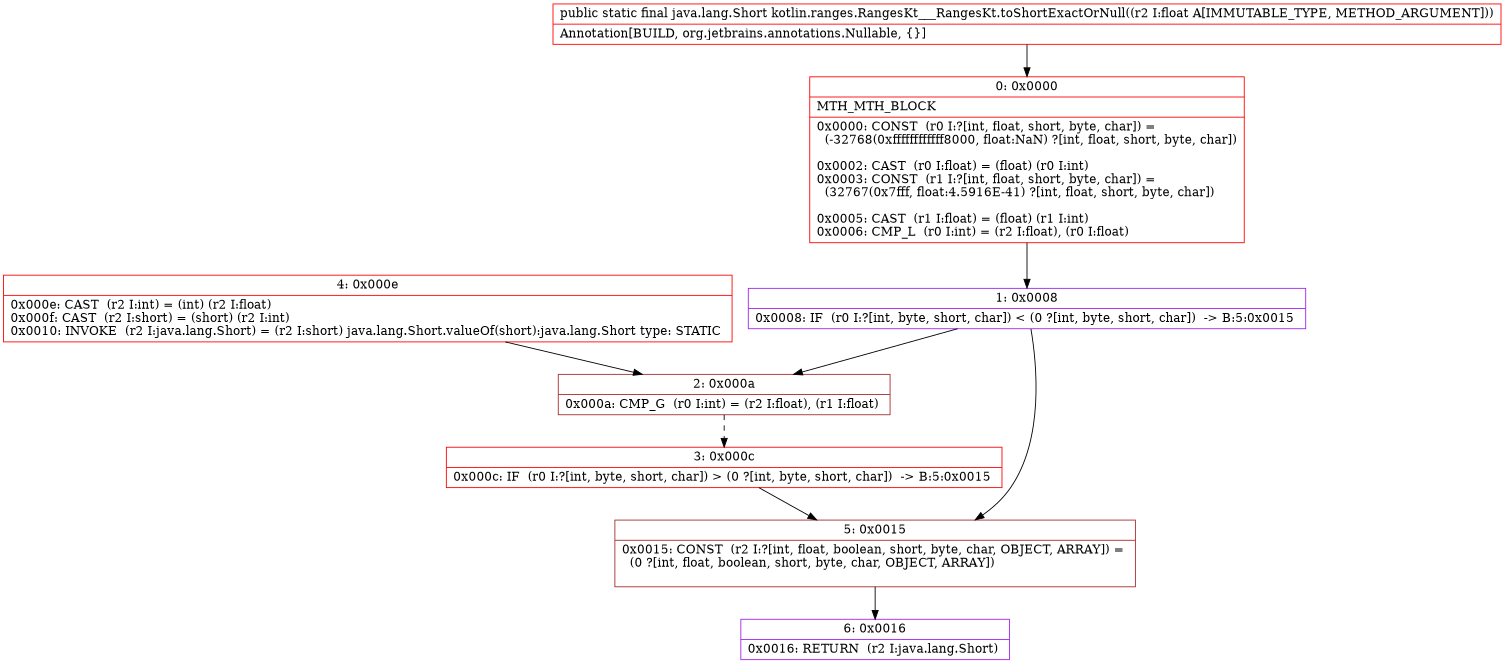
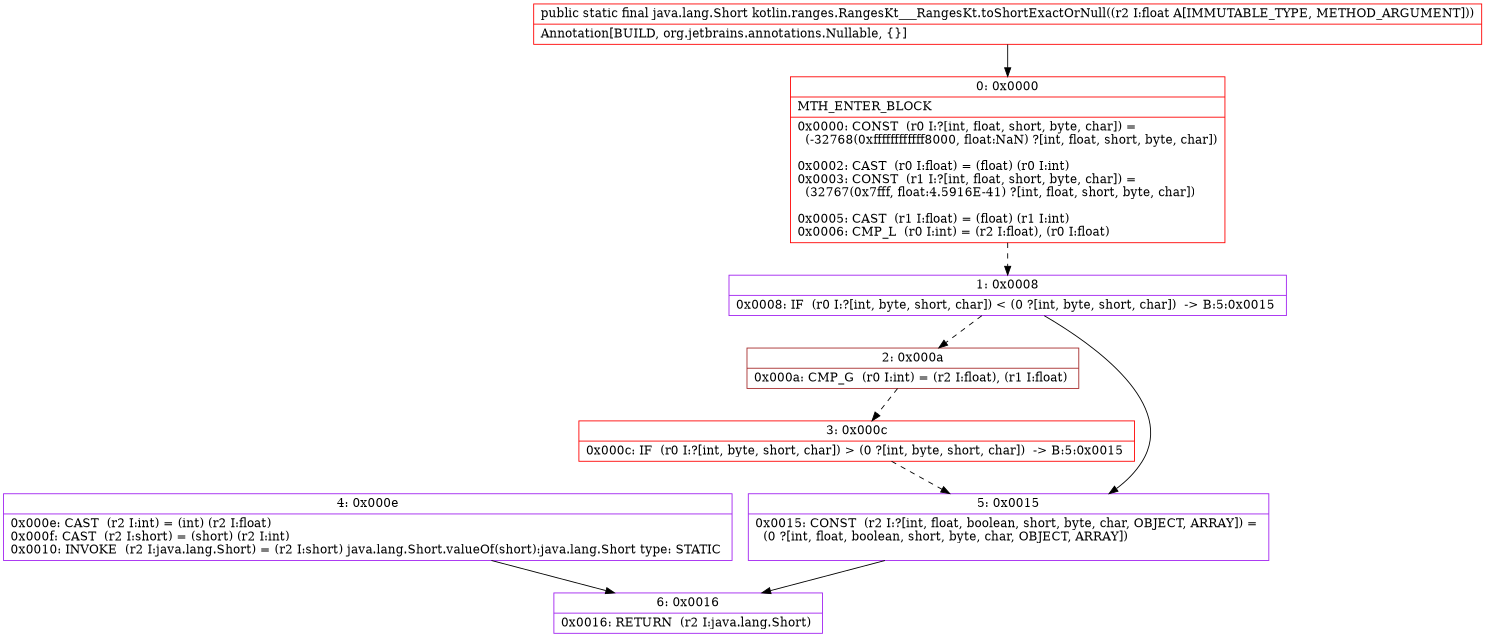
  digraph {
    node [color=red shape=record]
-   n1 [label="{0\:\ 0x0000|MTH_MTH_BLOCK\l|0x0000: CONST  (r0 I:?[int, float, short, byte, char]) = \l  (\-32768(0xffffffffffff8000, float:NaN) ?[int, float, short, byte, char])\l \l0x0002: CAST  (r0 I:float) = (float) (r0 I:int) \l0x0003: CONST  (r1 I:?[int, float, short, byte, char]) = \l  (32767(0x7fff, float:4.5916E\-41) ?[int, float, short, byte, char])\l \l0x0005: CAST  (r1 I:float) = (float) (r1 I:int) \l0x0006: CMP_L  (r0 I:int) = (r2 I:float), (r0 I:float) \l}"]
+   n1 [label="{0\:\ 0x0000|MTH_ENTER_BLOCK\l|0x0000: CONST  (r0 I:?[int, float, short, byte, char]) = \l  (\-32768(0xffffffffffff8000, float:NaN) ?[int, float, short, byte, char])\l \l0x0002: CAST  (r0 I:float) = (float) (r0 I:int) \l0x0003: CONST  (r1 I:?[int, float, short, byte, char]) = \l  (32767(0x7fff, float:4.5916E\-41) ?[int, float, short, byte, char])\l \l0x0005: CAST  (r1 I:float) = (float) (r1 I:int) \l0x0006: CMP_L  (r0 I:int) = (r2 I:float), (r0 I:float) \l}"]
    n2 [color=purple label="{1\:\ 0x0008|0x0008: IF  (r0 I:?[int, byte, short, char]) \< (0 ?[int, byte, short, char])  \-\> B:5:0x0015 \l}"]
    n3 [color=brown label="{2\:\ 0x000a|0x000a: CMP_G  (r0 I:int) = (r2 I:float), (r1 I:float) \l}"]
-   n4 [color=brown label="{5\:\ 0x0015|0x0015: CONST  (r2 I:?[int, float, boolean, short, byte, char, OBJECT, ARRAY]) = \l  (0 ?[int, float, boolean, short, byte, char, OBJECT, ARRAY])\l \l}"]
+   n4 [color=purple label="{5\:\ 0x0015|0x0015: CONST  (r2 I:?[int, float, boolean, short, byte, char, OBJECT, ARRAY]) = \l  (0 ?[int, float, boolean, short, byte, char, OBJECT, ARRAY])\l \l}"]
    n5 [label="{3\:\ 0x000c|0x000c: IF  (r0 I:?[int, byte, short, char]) \> (0 ?[int, byte, short, char])  \-\> B:5:0x0015 \l}"]
    n6 [color=purple label="{6\:\ 0x0016|0x0016: RETURN  (r2 I:java.lang.Short) \l}"]
-   n7 [label="{4\:\ 0x000e|0x000e: CAST  (r2 I:int) = (int) (r2 I:float) \l0x000f: CAST  (r2 I:short) = (short) (r2 I:int) \l0x0010: INVOKE  (r2 I:java.lang.Short) = (r2 I:short) java.lang.Short.valueOf(short):java.lang.Short type: STATIC \l}"]
+   n7 [color=purple label="{4\:\ 0x000e|0x000e: CAST  (r2 I:int) = (int) (r2 I:float) \l0x000f: CAST  (r2 I:short) = (short) (r2 I:int) \l0x0010: INVOKE  (r2 I:java.lang.Short) = (r2 I:short) java.lang.Short.valueOf(short):java.lang.Short type: STATIC \l}"]
    n8 [label="{public static final java.lang.Short kotlin.ranges.RangesKt___RangesKt.toShortExactOrNull((r2 I:float A[IMMUTABLE_TYPE, METHOD_ARGUMENT]))  | Annotation[BUILD, org.jetbrains.annotations.Nullable, \{\}]\l}"]
-   n1 -> n2
-   n2 -> n3 [style=solid]
+   n1 -> n2 [style=dashed]
+   n2 -> n3 [style=dashed]
    n2 -> n4
    n3 -> n5 [style=dashed]
    n4 -> n6
-   n5 -> n4
-   n7 -> n3
+   n5 -> n4 [style=dashed]
+   n7 -> n6
    n8 -> n1
  }
